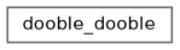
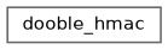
  digraph {
    rankdir=LR
-   n1 [color=grey40 fillcolor=white fontname=Helvetica fontsize=10 height=0.2 label=dooble_dooble shape=box style=filled width=0.4]
+   n1 [color=grey40 fillcolor=white fontname=Helvetica fontsize=10 height=0.2 label=dooble_hmac shape=box style=filled width=0.4]
  }
